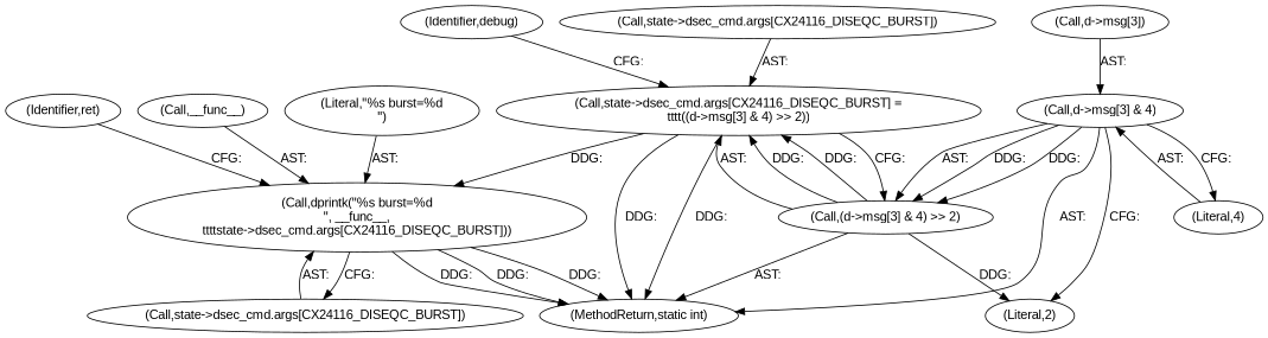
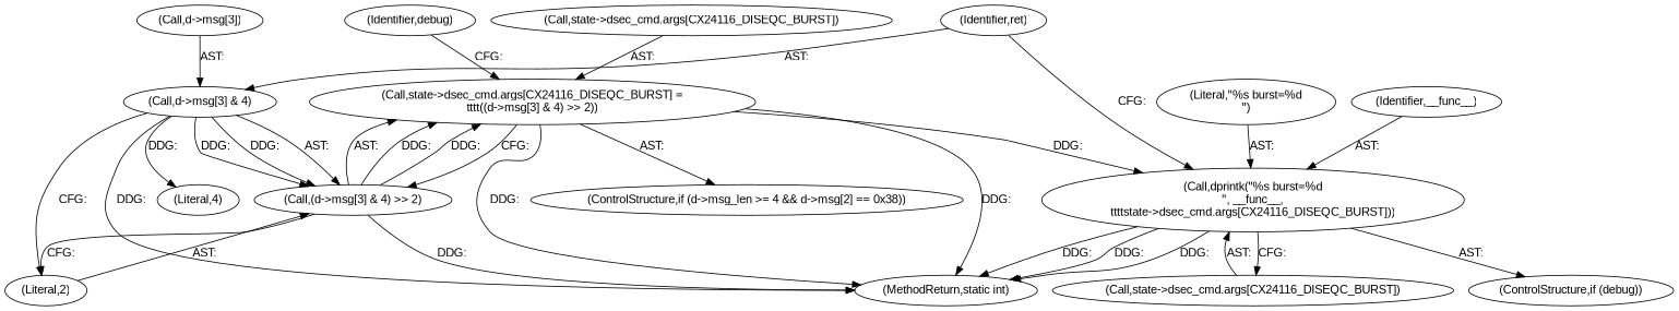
  digraph {
    fontname="Liberation Sans"
    node [fontname="Liberation Sans"]
    edge [fontname="Liberation Sans"]
    n1 [label="(Call,state->dsec_cmd.args[CX24116_DISEQC_BURST] =\n\t\t\t\t((d->msg[3] & 4) >> 2))"]
    n2 [label="(Call,(d->msg[3] & 4) >> 2)"]
    n3 [label="(Call,dprintk(\"%s burst=%d\n\", __func__,\n\t\t\t\tstate->dsec_cmd.args[CX24116_DISEQC_BURST]))"]
+   n4 [label="(ControlStructure,if (d->msg_len >= 4 && d->msg[2] == 0x38))"]
    n5 [label="(MethodReturn,static int)"]
    n6 [label="(Literal,2)"]
    n7 [label="(Call,state->dsec_cmd.args[CX24116_DISEQC_BURST])"]
+   n8 [label="(ControlStructure,if (debug))"]
    n9 [label="(Call,d->msg[3] & 4)"]
    n10 [label="(Literal,4)"]
    n11 [label="(Literal,\"%s burst=%d\n\")"]
    n12 [label="(Identifier,ret)"]
    n13 [label="(Call,d->msg[3])"]
-   n14 [label="(Call,__func__)"]
+   n14 [label="(Identifier,__func__)"]
    n15 [label="(Call,state->dsec_cmd.args[CX24116_DISEQC_BURST])"]
    n16 [label="(Identifier,debug)"]
    n1 -> n2 [label="CFG: "]
    n1 -> n3 [label="DDG: "]
+   n1 -> n4 [label="AST: "]
    n1 -> n5 [label="DDG: "]
    n1 -> n5 [label="DDG: "]
    n2 -> n1 [label="AST: "]
    n2 -> n1 [label="DDG: "]
    n2 -> n1 [label="DDG: "]
-   n2 -> n5 [label="AST: "]
-   n2 -> n6 [label="DDG: "]
+   n2 -> n5 [label="DDG: "]
+   n2 -> n6 [label="CFG: "]
    n3 -> n5 [label="DDG: "]
    n3 -> n5 [label="DDG: "]
    n3 -> n5 [label="DDG: "]
    n3 -> n7 [label="CFG: "]
+   n3 -> n8 [label="AST: "]
+   n6 -> n2 [label="AST: "]
    n7 -> n3 [label="AST: "]
    n9 -> n2 [label="AST: "]
    n9 -> n2 [label="DDG: "]
    n9 -> n2 [label="DDG: "]
-   n9 -> n5 [label="AST: "]
+   n9 -> n5 [label="DDG: "]
    n9 -> n6 [label="CFG: "]
-   n9 -> n10 [label="CFG: "]
-   n10 -> n9 [label="AST: "]
+   n9 -> n10 [label="DDG: "]
+   n12 -> n9 [label="AST: "]
    n11 -> n3 [label="AST: "]
    n12 -> n3 [label="CFG: "]
    n13 -> n9 [label="AST: "]
    n14 -> n3 [label="AST: "]
    n15 -> n1 [label="AST: "]
    n16 -> n1 [label="CFG: "]
  }
